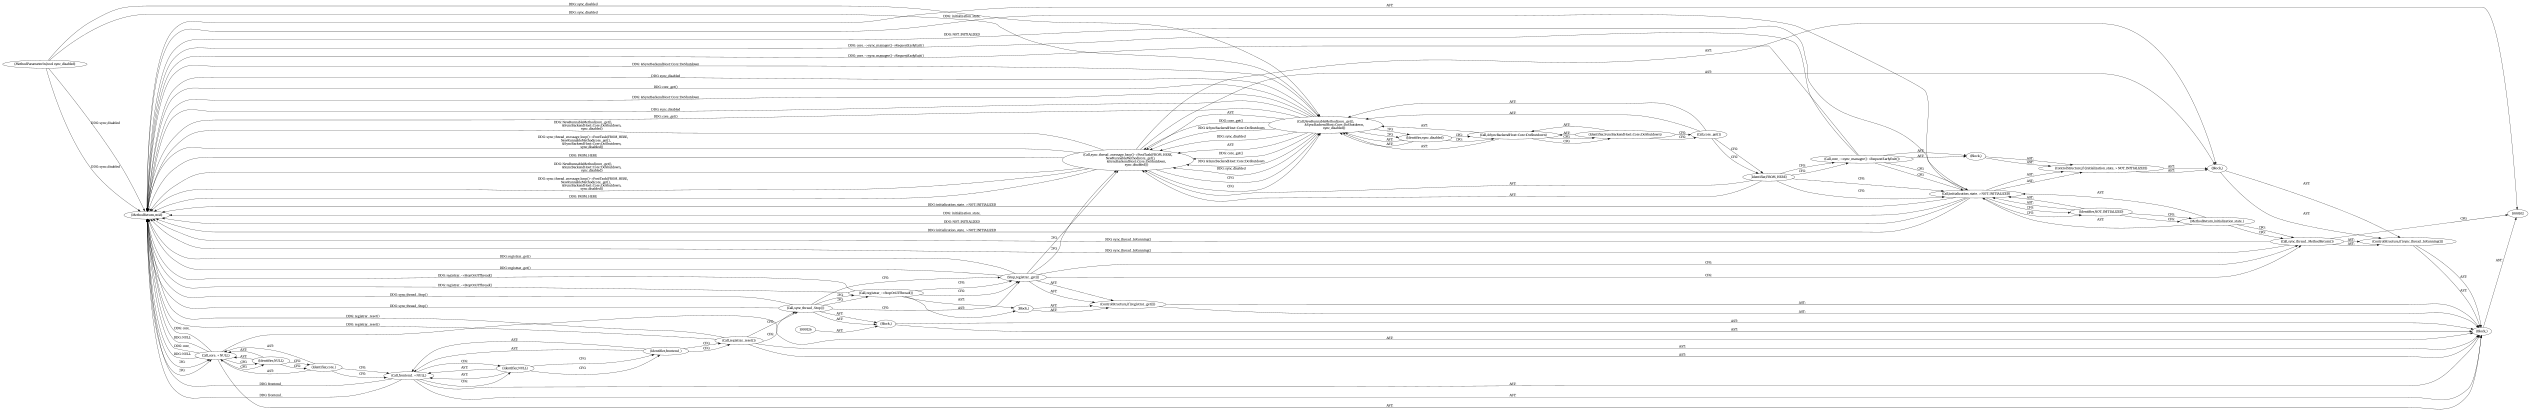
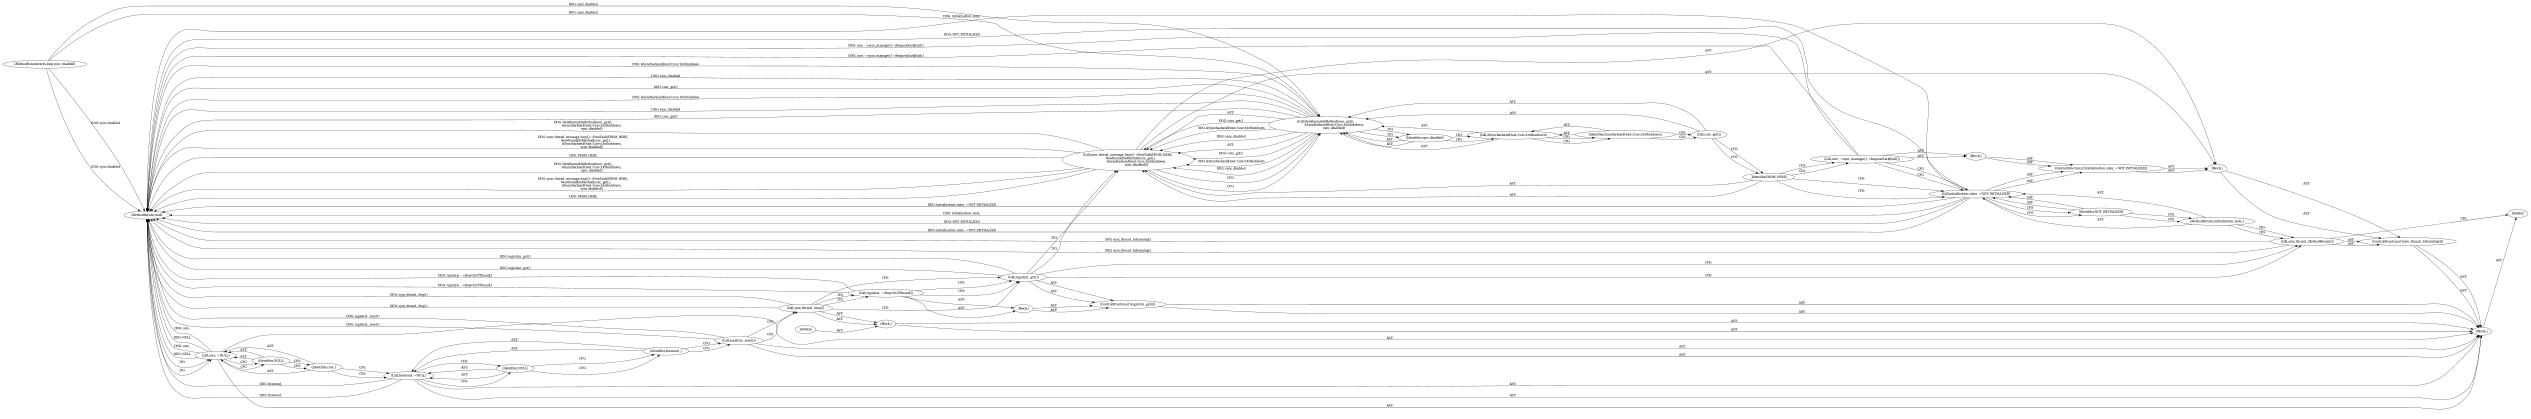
  digraph {
    fontname=Merriweather
    rankdir=LR
    node [fontname=Merriweather]
    edge [fontname=Merriweather]
    n1 [label="(MethodReturn,void)"]
    n2 [label="(Call,core_ = NULL)"]
    1000102
    n4 [label="(Block,)"]
    n5 [label="(Identifier,NULL)"]
-   n6 [label="(MethodParameterIn,bool sync_disabled)"]
+   n6 [label="(MethodParameterIn,loop sync_disabled)"]
    n7 [label="(Call,NewRunnableMethod(core_.get(),\n                          &SyncBackendHost::Core::DoShutdown,\n                          sync_disabled))"]
    n8 [label="(Call,sync_thread_.message_loop()->PostTask(FROM_HERE,\n        NewRunnableMethod(core_.get(),\n                          &SyncBackendHost::Core::DoShutdown,\n                          sync_disabled)))"]
    n9 [label="(Identifier,sync_disabled)"]
    n10 [label="(ControlStructure,if (registrar_.get()))"]
    n11 [label="(Block,)"]
-   n12 [label="(Stop,registrar_.get())"]
+   n12 [label="(Call,registrar_.get())"]
    n13 [label="(Call,sync_thread_.MethodReturn())"]
    n14 [label="(ControlStructure,if (sync_thread_.IsRunning()))"]
    n15 [label="(Block,)"]
    n16 [label="(Call,registrar_->StopOnUIThread())"]
    n17 [label="(Block,)"]
    n18 [label="(Call,sync_thread_.Stop())"]
    n19 [label="(Call,registrar_.reset())"]
    n20 [label="(Identifier,NULL)"]
    n21 [label="(Call,frontend_ = NULL)"]
    n22 [label="(Identifier,frontend_)"]
    n23 [label="(Identifier,core_)"]
    n24 [label="(Identifier,NOT_INITIALIZED)"]
    n25 [label="(Call,initialization_state_ > NOT_INITIALIZED)"]
    n26 [label="(MethodReturn,initialization_state_)"]
    n27 [label="(ControlStructure,if (initialization_state_ > NOT_INITIALIZED))"]
    n28 [label="(Block,)"]
    n29 [label="(Call,core_->sync_manager()->RequestEarlyExit())"]
    n30 [label="(Identifier,FROM_HERE)"]
    n31 [label="(Call,core_.get())"]
    n32 [label="(Call,&SyncBackendHost::Core::DoShutdown)"]
    n33 [label="(Identifier,SyncBackendHost::Core::DoShutdown)"]
    1000126
    n1 -> n2 [label="CFG: "]
    n1 -> n2 [label="CFG: "]
-   n1 -> 1000102 [label="AST: "]
    n2 -> n1 [label="DDG: core_"]
    n2 -> n1 [label="DDG: NULL"]
    n2 -> n1 [label="DDG: core_"]
    n2 -> n1 [label="DDG: NULL"]
    n2 -> n4 [label="AST: "]
    n2 -> n4 [label="AST: "]
    n2 -> n5 [label="CFG: "]
    n2 -> n5 [label="CFG: "]
    n4 -> 1000102 [label="AST: "]
    n5 -> n2 [label="AST: "]
    n5 -> n2 [label="AST: "]
    n5 -> n23 [label="CFG: "]
    n5 -> n23 [label="CFG: "]
    n6 -> n1 [label="DDG: sync_disabled"]
    n6 -> n1 [label="DDG: sync_disabled"]
    n6 -> n7 [label="DDG: sync_disabled"]
    n6 -> n7 [label="DDG: sync_disabled"]
    n7 -> n1 [label="DDG: core_.get()"]
    n7 -> n1 [label="DDG: &SyncBackendHost::Core::DoShutdown"]
    n7 -> n1 [label="DDG: sync_disabled"]
    n7 -> n1 [label="DDG: core_.get()"]
    n7 -> n1 [label="DDG: &SyncBackendHost::Core::DoShutdown"]
    n7 -> n1 [label="DDG: sync_disabled"]
    n7 -> n8 [label="AST: "]
    n7 -> n8 [label="DDG: core_.get()"]
    n7 -> n8 [label="DDG: &SyncBackendHost::Core::DoShutdown"]
    n7 -> n8 [label="DDG: sync_disabled"]
    n7 -> n8 [label="AST: "]
    n7 -> n8 [label="DDG: core_.get()"]
    n7 -> n8 [label="DDG: &SyncBackendHost::Core::DoShutdown"]
    n7 -> n8 [label="DDG: sync_disabled"]
    n7 -> n9 [label="CFG: "]
    n7 -> n9 [label="CFG: "]
    n8 -> n1 [label="DDG: sync_thread_.message_loop()->PostTask(FROM_HERE,\n        NewRunnableMethod(core_.get(),\n                          &SyncBackendHost::Core::DoShutdown,\n                          sync_disabled))"]
    n8 -> n1 [label="DDG: FROM_HERE"]
    n8 -> n1 [label="DDG: NewRunnableMethod(core_.get(),\n                          &SyncBackendHost::Core::DoShutdown,\n                          sync_disabled)"]
    n8 -> n1 [label="DDG: sync_thread_.message_loop()->PostTask(FROM_HERE,\n        NewRunnableMethod(core_.get(),\n                          &SyncBackendHost::Core::DoShutdown,\n                          sync_disabled))"]
    n8 -> n1 [label="DDG: FROM_HERE"]
    n8 -> n1 [label="DDG: NewRunnableMethod(core_.get(),\n                          &SyncBackendHost::Core::DoShutdown,\n                          sync_disabled)"]
    n8 -> n7 [label="CFG: "]
    n8 -> n7 [label="CFG: "]
    n8 -> n15 [label="AST: "]
    n8 -> n15 [label="AST: "]
    n9 -> n7 [label="AST: "]
    n9 -> n7 [label="AST: "]
    n9 -> n32 [label="CFG: "]
    n9 -> n32 [label="CFG: "]
    n10 -> n4 [label="AST: "]
    n10 -> n4 [label="AST: "]
    n11 -> n10 [label="AST: "]
    n11 -> n10 [label="AST: "]
    n12 -> n1 [label="DDG: registrar_.get()"]
    n12 -> n1 [label="DDG: registrar_.get()"]
    n12 -> n8 [label="CFG: "]
    n12 -> n8 [label="CFG: "]
    n12 -> n10 [label="AST: "]
    n12 -> n10 [label="AST: "]
    n12 -> n13 [label="CFG: "]
    n12 -> n13 [label="CFG: "]
    n13 -> n1 [label="DDG: sync_thread_.IsRunning()"]
    n13 -> n1 [label="DDG: sync_thread_.IsRunning()"]
    n13 -> 1000102 [label="CFG: "]
    n13 -> n14 [label="AST: "]
    n13 -> n14 [label="AST: "]
    n14 -> n4 [label="AST: "]
    n14 -> n4 [label="AST: "]
    n15 -> n14 [label="AST: "]
    n15 -> n14 [label="AST: "]
    n16 -> n1 [label="DDG: registrar_->StopOnUIThread()"]
    n16 -> n1 [label="DDG: registrar_->StopOnUIThread()"]
    n16 -> n11 [label="AST: "]
    n16 -> n11 [label="AST: "]
    n16 -> n12 [label="CFG: "]
    n16 -> n12 [label="CFG: "]
    n17 -> n4 [label="AST: "]
    n17 -> n4 [label="AST: "]
    n18 -> n1 [label="DDG: sync_thread_.Stop()"]
    n18 -> n1 [label="DDG: sync_thread_.Stop()"]
    n18 -> n12 [label="CFG: "]
    n18 -> n12 [label="CFG: "]
    n18 -> n16 [label="CFG: "]
    n18 -> n16 [label="CFG: "]
    n18 -> n17 [label="AST: "]
    n18 -> n17 [label="AST: "]
    n19 -> n1 [label="DDG: registrar_.reset()"]
    n19 -> n1 [label="DDG: registrar_.reset()"]
    n19 -> n4 [label="AST: "]
    n19 -> n4 [label="AST: "]
    n19 -> n18 [label="CFG: "]
    n19 -> n18 [label="CFG: "]
    n20 -> n21 [label="AST: "]
    n20 -> n21 [label="AST: "]
    n20 -> n22 [label="CFG: "]
    n20 -> n22 [label="CFG: "]
    n21 -> n1 [label="DDG: frontend_"]
    n21 -> n1 [label="DDG: frontend_"]
    n21 -> n4 [label="AST: "]
    n21 -> n4 [label="AST: "]
    n21 -> n20 [label="CFG: "]
    n21 -> n20 [label="CFG: "]
    n22 -> n19 [label="CFG: "]
    n22 -> n19 [label="CFG: "]
    n22 -> n21 [label="AST: "]
    n22 -> n21 [label="AST: "]
    n23 -> n2 [label="AST: "]
    n23 -> n2 [label="AST: "]
    n23 -> n21 [label="CFG: "]
    n23 -> n21 [label="CFG: "]
    n24 -> n25 [label="AST: "]
    n24 -> n25 [label="AST: "]
    n24 -> n26 [label="CFG: "]
    n24 -> n26 [label="CFG: "]
    n25 -> n1 [label="DDG: initialization_state_"]
    n25 -> n1 [label="DDG: NOT_INITIALIZED"]
    n25 -> n1 [label="DDG: initialization_state_ > NOT_INITIALIZED"]
    n25 -> n1 [label="DDG: initialization_state_"]
    n25 -> n1 [label="DDG: NOT_INITIALIZED"]
    n25 -> n1 [label="DDG: initialization_state_ > NOT_INITIALIZED"]
    n25 -> n24 [label="CFG: "]
    n25 -> n24 [label="CFG: "]
    n25 -> n27 [label="AST: "]
    n25 -> n27 [label="AST: "]
    n26 -> n13 [label="CFG: "]
    n26 -> n13 [label="CFG: "]
    n26 -> n25 [label="AST: "]
    n26 -> n25 [label="AST: "]
    n27 -> n15 [label="AST: "]
    n27 -> n15 [label="AST: "]
    n28 -> n27 [label="AST: "]
    n28 -> n27 [label="AST: "]
    n29 -> n1 [label="DDG: core_->sync_manager()->RequestEarlyExit()"]
    n29 -> n1 [label="DDG: core_->sync_manager()->RequestEarlyExit()"]
    n29 -> n25 [label="CFG: "]
    n29 -> n25 [label="CFG: "]
    n29 -> n28 [label="AST: "]
    n29 -> n28 [label="AST: "]
    n30 -> n8 [label="AST: "]
    n30 -> n8 [label="AST: "]
    n30 -> n25 [label="CFG: "]
    n30 -> n25 [label="CFG: "]
    n30 -> n29 [label="CFG: "]
    n30 -> n29 [label="CFG: "]
    n31 -> n7 [label="AST: "]
    n31 -> n7 [label="AST: "]
    n31 -> n30 [label="CFG: "]
    n31 -> n30 [label="CFG: "]
    n32 -> n7 [label="AST: "]
    n32 -> n7 [label="AST: "]
    n32 -> n33 [label="CFG: "]
    n32 -> n33 [label="CFG: "]
    n33 -> n31 [label="CFG: "]
    n33 -> n31 [label="CFG: "]
    n33 -> n32 [label="AST: "]
    n33 -> n32 [label="AST: "]
    1000126 -> n17 [label="AST: "]
  }
